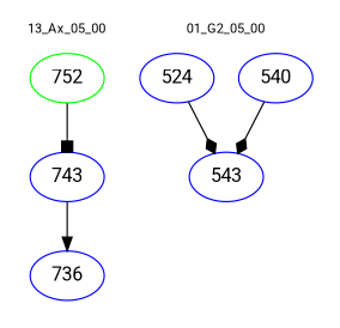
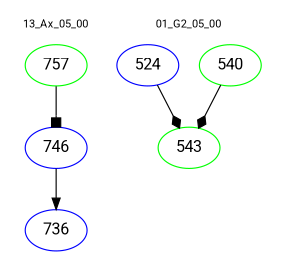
  digraph {
    fontname=Roboto
    node [color=blue fontname=Roboto]
    edge [arrowhead=diamond color=black fontname=Roboto]
-   n1 [color=green label=752]
-   n2 [label=743]
+   n1 [color=green label=757]
+   n2 [label=746]
    n3 [label=736]
-   n4 [label=540]
+   n4 [color=green label=540]
    n5 [label=524]
-   n6 [label=543]
+   n6 [color=green label=543]
    subgraph cluster_1 {
      color=white
      fontsize=10
      label="13_Ax_05_00"
      n1
      n2
      n3
    }
    subgraph cluster_2 {
      color=white
      fontsize=10
      label="01_G2_05_00"
      n4
      n5
      n6
    }
    n1 -> n2 [arrowhead=box]
    n2 -> n3 [arrowhead=normal]
    n4 -> n6
    n5 -> n6
  }
